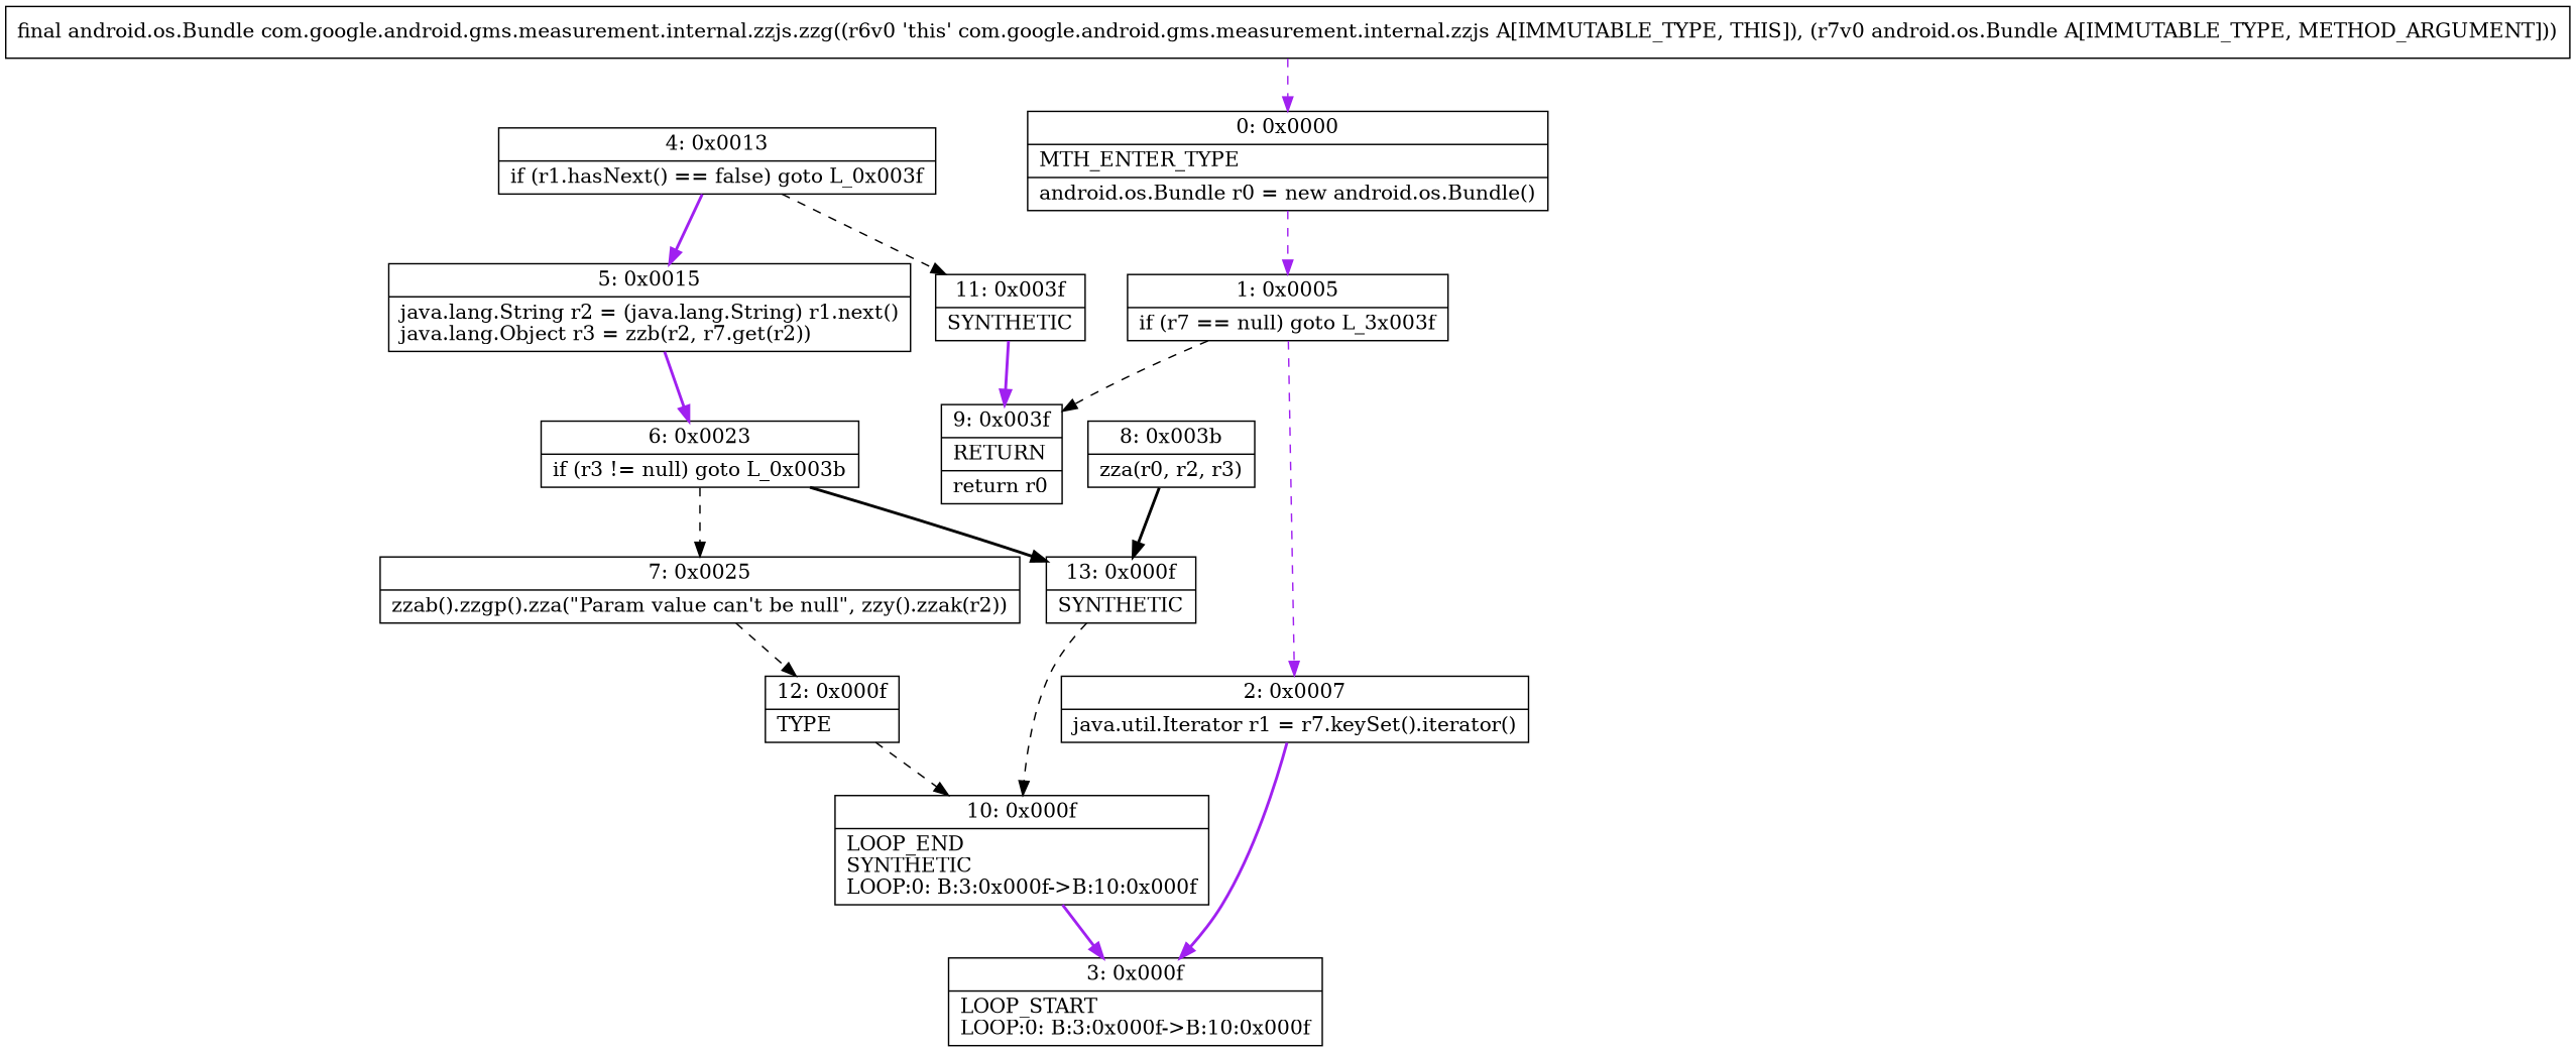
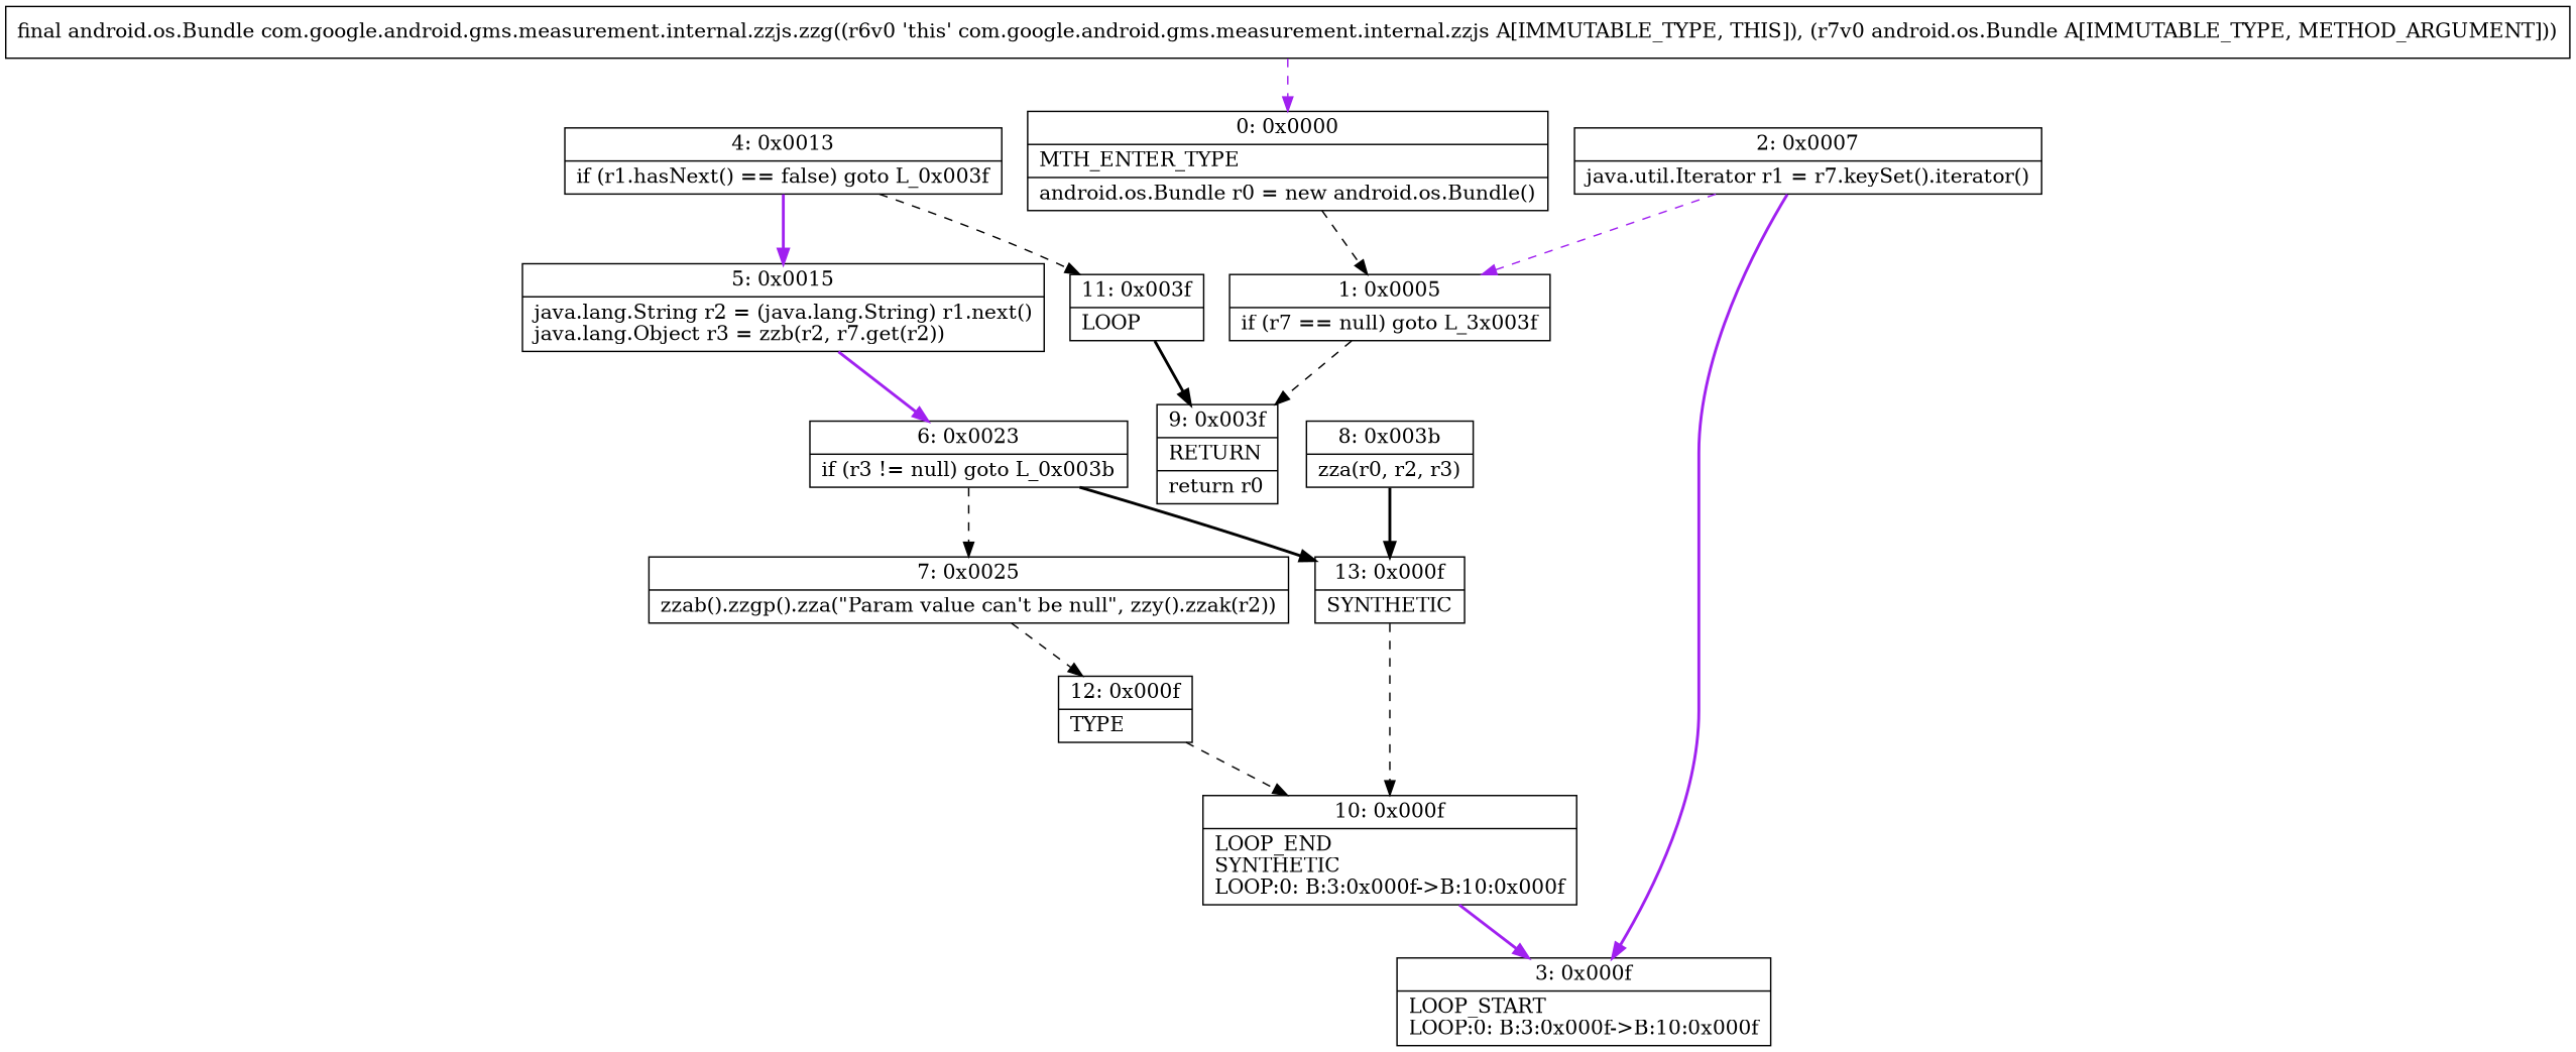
  digraph {
    node [shape=record]
    edge [color=purple style=dashed]
    n1 [label="{0\:\ 0x0000|MTH_ENTER_TYPE\l|android.os.Bundle r0 = new android.os.Bundle()\l}"]
    n2 [label="{1\:\ 0x0005|if (r7 == null) goto L_3x003f\l}"]
    n3 [label="{2\:\ 0x0007|java.util.Iterator r1 = r7.keySet().iterator()\l}"]
    n4 [label="{9\:\ 0x003f|RETURN\l|return r0\l}"]
    n5 [label="{3\:\ 0x000f|LOOP_START\lLOOP:0: B:3:0x000f\-\>B:10:0x000f\l}"]
    n6 [label="{4\:\ 0x0013|if (r1.hasNext() == false) goto L_0x003f\l}"]
    n7 [label="{5\:\ 0x0015|java.lang.String r2 = (java.lang.String) r1.next()\ljava.lang.Object r3 = zzb(r2, r7.get(r2))\l}"]
-   n8 [label="{11\:\ 0x003f|SYNTHETIC\l}"]
+   n8 [label="{11\:\ 0x003f|LOOP\l}"]
    n9 [label="{6\:\ 0x0023|if (r3 != null) goto L_0x003b\l}"]
    n10 [label="{7\:\ 0x0025|zzab().zzgp().zza(\"Param value can't be null\", zzy().zzak(r2))\l}"]
    n11 [label="{13\:\ 0x000f|SYNTHETIC\l}"]
    n12 [label="{12\:\ 0x000f|TYPE\l}"]
    n13 [label="{8\:\ 0x003b|zza(r0, r2, r3)\l}"]
    n14 [label="{10\:\ 0x000f|LOOP_END\lSYNTHETIC\lLOOP:0: B:3:0x000f\-\>B:10:0x000f\l}"]
    n15 [label="{final android.os.Bundle com.google.android.gms.measurement.internal.zzjs.zzg((r6v0 'this' com.google.android.gms.measurement.internal.zzjs A[IMMUTABLE_TYPE, THIS]), (r7v0 android.os.Bundle A[IMMUTABLE_TYPE, METHOD_ARGUMENT])) }"]
-   n1 -> n2
-   n2 -> n3
+   n1 -> n2 [color=black]
+   n3 -> n2
    n2 -> n4 [color=black]
    n3 -> n5 [style=bold]
    n6 -> n7 [style=bold]
    n6 -> n8 [color=black]
    n7 -> n9 [style=bold]
-   n8 -> n4 [style=bold]
+   n8 -> n4 [color=black style=bold]
    n9 -> n10 [color=black]
    n9 -> n11 [color=black style=bold]
    n10 -> n12 [color=black]
    n11 -> n14 [color=black]
    n12 -> n14 [color=black]
    n13 -> n11 [color=black style=bold]
    n14 -> n5 [style=bold]
    n15 -> n1
  }
